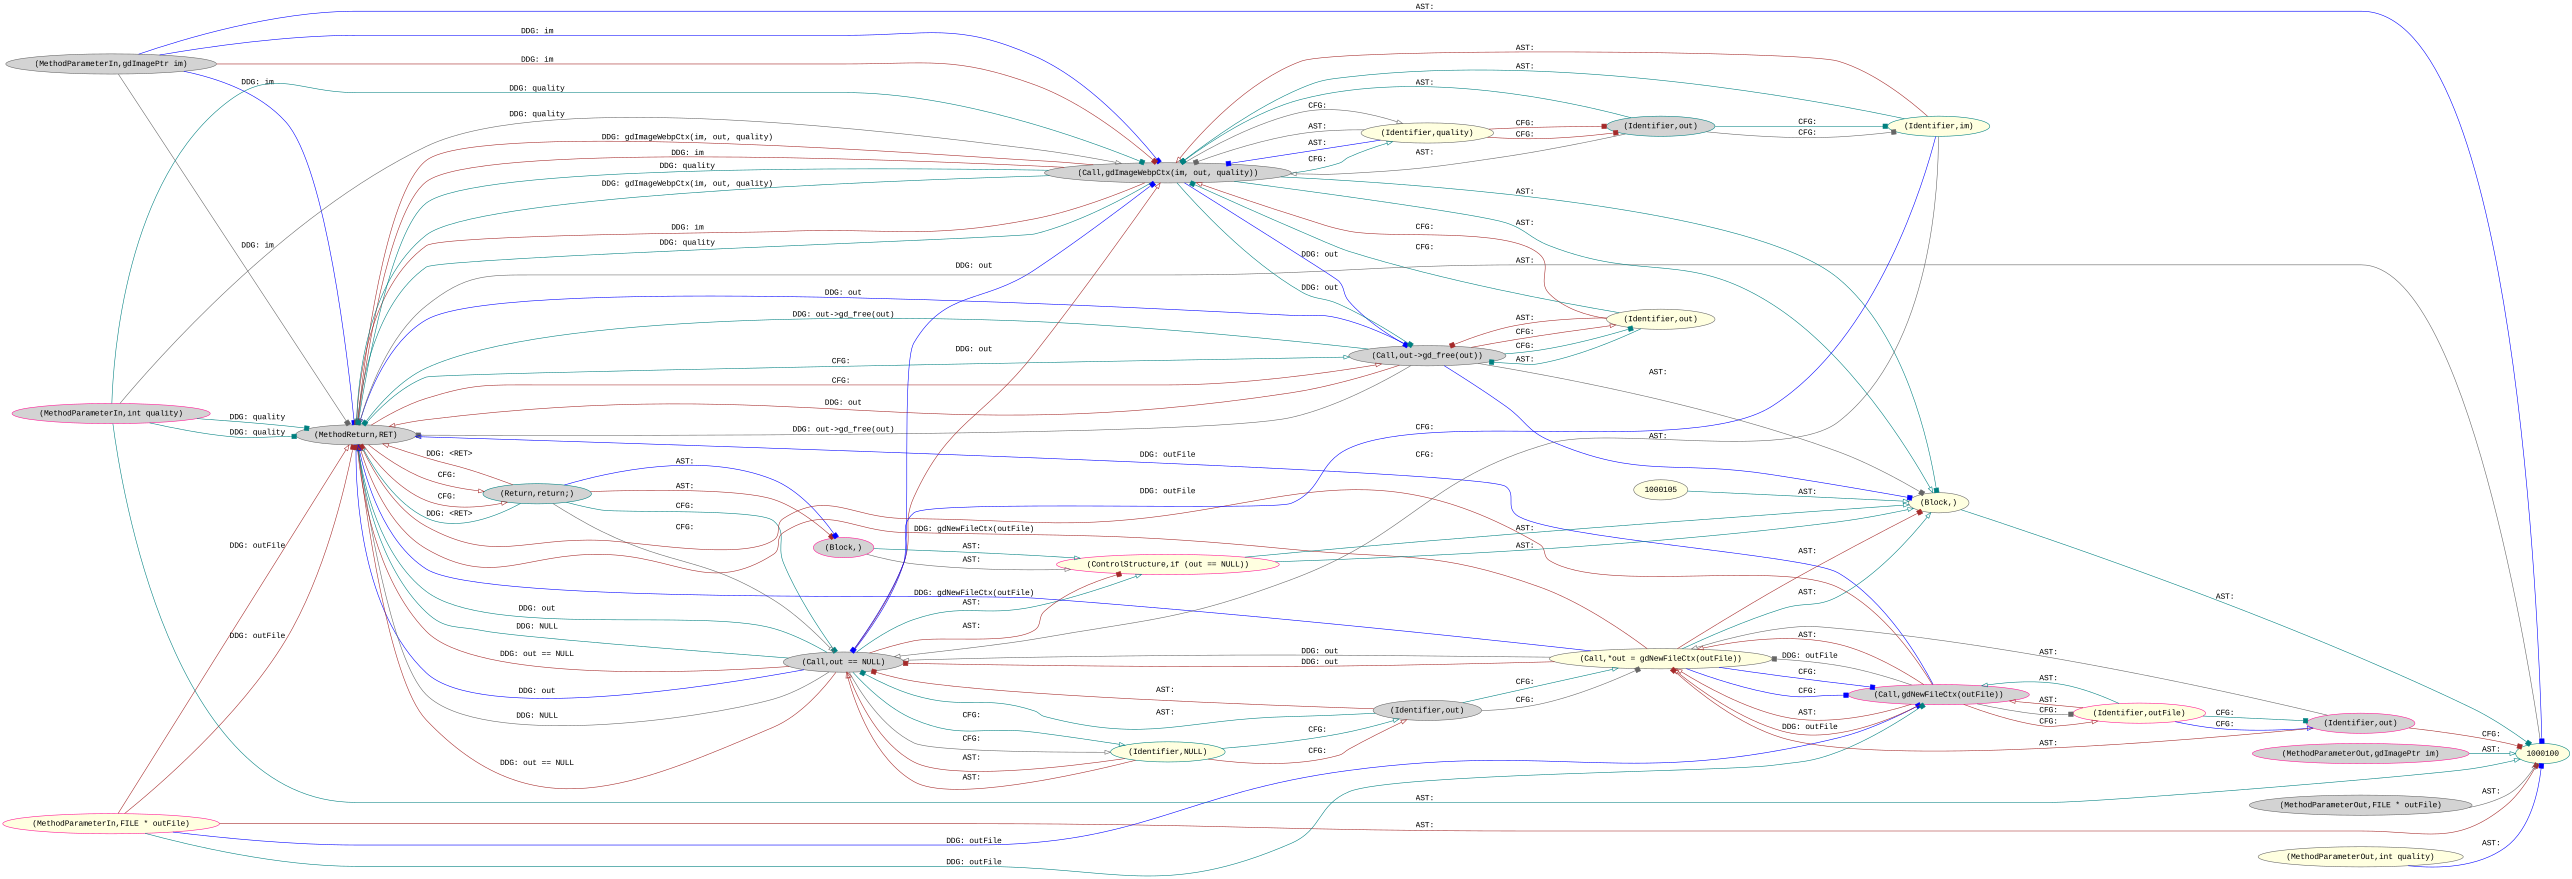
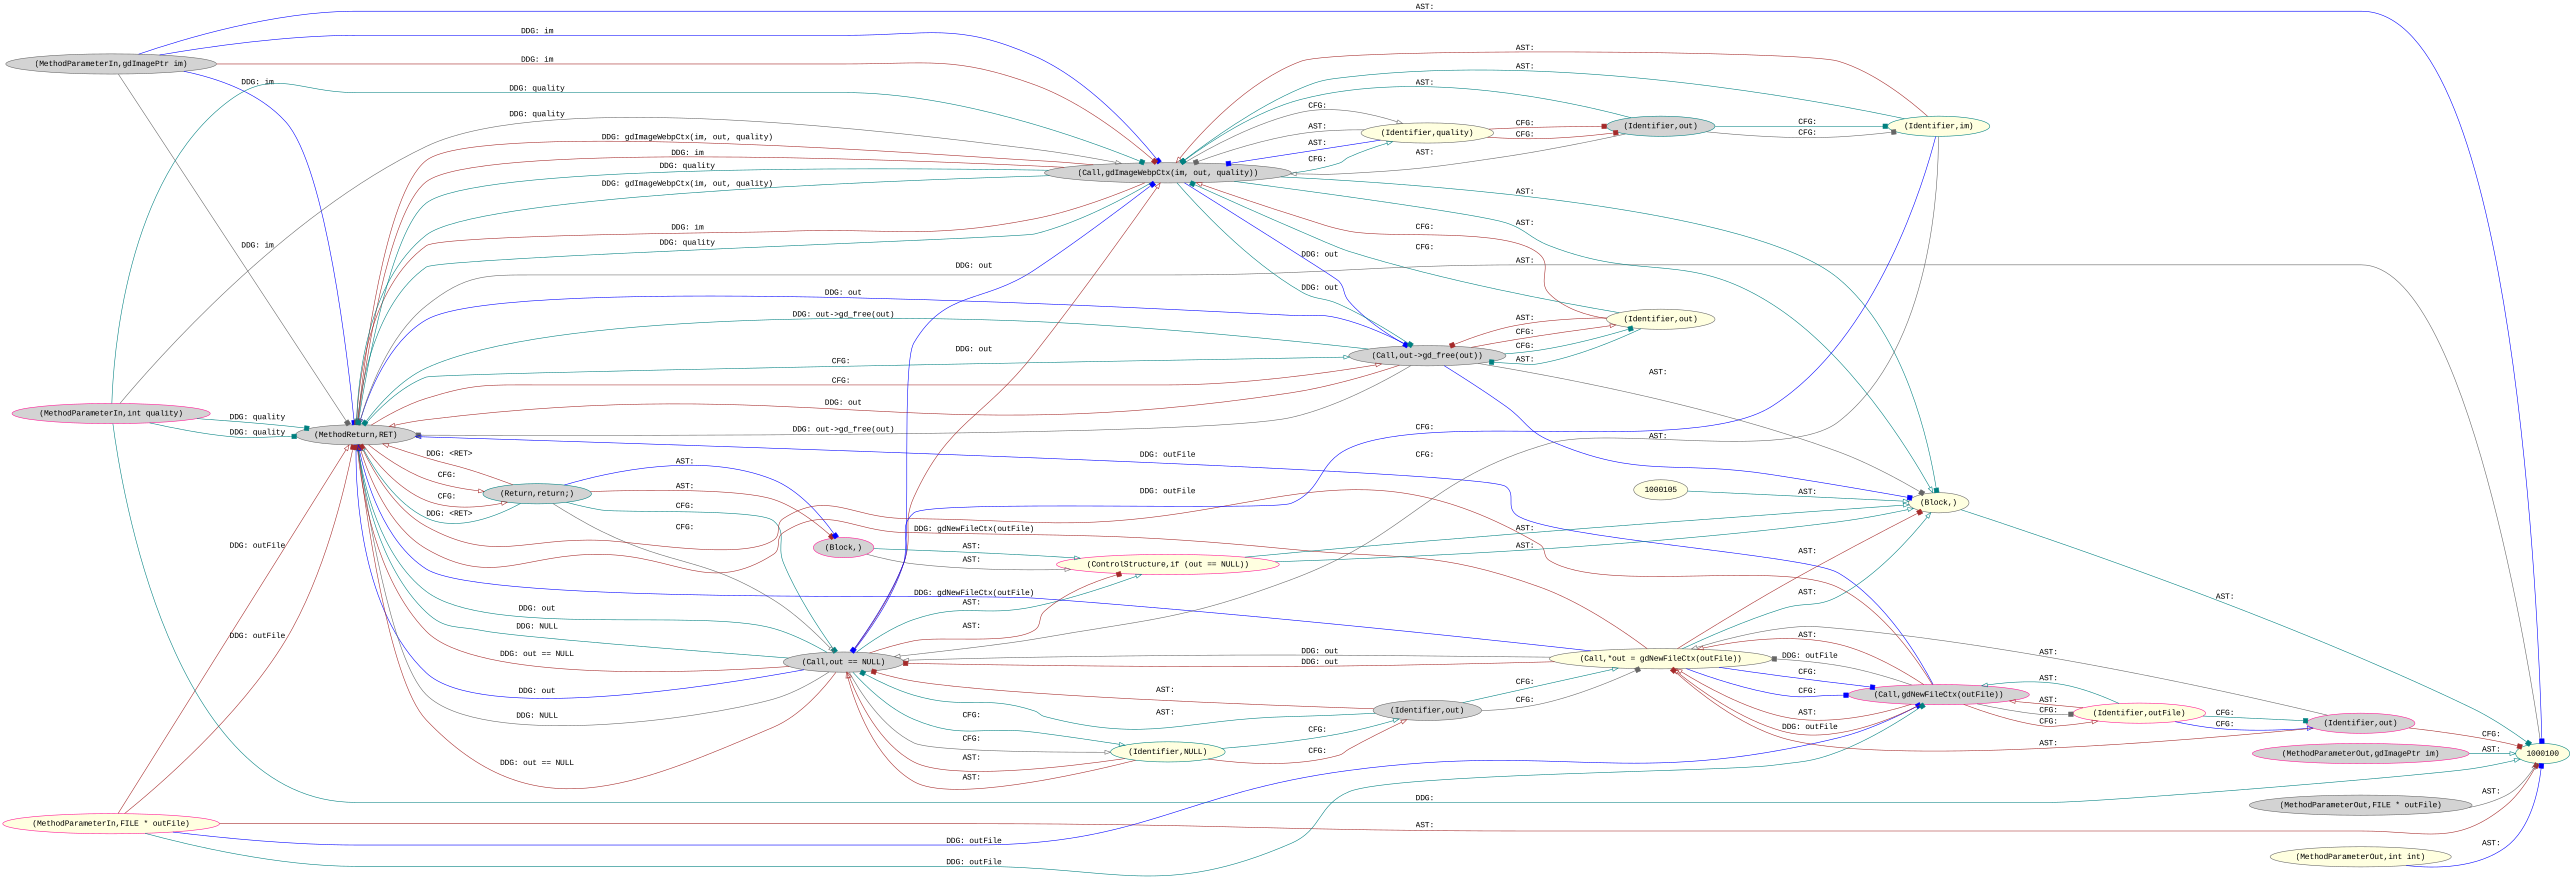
  digraph {
    fontname="Liberation Mono"
    rankdir=LR
    node [color=gray40 fillcolor=lightgrey fontname="Liberation Mono" style=filled]
    edge [arrowhead=box color=brown fontname="Liberation Mono"]
    n1 [label="(MethodReturn,RET)"]
    n2 [color=teal label="(Return,return;)"]
    n3 [label="(Call,out->gd_free(out))"]
    n4 [label="(Call,out == NULL)"]
    n5 [color=deeppink label="(Block,)"]
    n6 [fillcolor=lightyellow label="(Block,)"]
    n7 [fillcolor=lightyellow label="(Identifier,out)"]
    1000100 [color=teal fillcolor=lightyellow]
    n9 [label="(MethodParameterIn,gdImagePtr im)"]
    n10 [label="(Call,gdImageWebpCtx(im, out, quality))"]
    n11 [fillcolor=lightyellow label="(Identifier,quality)"]
    n12 [color=deeppink label="(MethodParameterOut,gdImagePtr im)"]
    n13 [color=deeppink fillcolor=lightyellow label="(MethodParameterIn,FILE * outFile)"]
    n14 [color=deeppink label="(Call,gdNewFileCtx(outFile))"]
    n15 [fillcolor=lightyellow label="(Call,*out = gdNewFileCtx(outFile))"]
    n16 [color=deeppink fillcolor=lightyellow label="(Identifier,outFile)"]
    n17 [label="(MethodParameterOut,FILE * outFile)"]
    n18 [color=deeppink label="(MethodParameterIn,int quality)"]
-   n19 [fillcolor=lightyellow label="(MethodParameterOut,int quality)"]
+   n19 [fillcolor=lightyellow label="(MethodParameterOut,int int)"]
    n20 [color=deeppink label="(Identifier,out)"]
    n21 [color=teal fillcolor=lightyellow label="(Identifier,NULL)"]
    n22 [color=deeppink fillcolor=lightyellow label="(ControlStructure,if (out == NULL))"]
    n23 [label="(Identifier,out)"]
    n24 [color=teal label="(Identifier,out)"]
    n25 [color=teal fillcolor=lightyellow label="(Identifier,im)"]
    1000105 [fillcolor=lightyellow]
    n1 -> n2 [arrowhead=onormal label="CFG: "]
    n1 -> n2 [arrowhead=onormal label="CFG: "]
    n1 -> n3 [arrowhead=onormal color=teal label="CFG: "]
    n1 -> n3 [arrowhead=onormal label="CFG: "]
    n2 -> n1 [arrowhead=onormal color=teal label="DDG: <RET>"]
    n2 -> n1 [arrowhead=onormal label="DDG: <RET>"]
    n2 -> n4 [color=teal label="CFG: "]
    n2 -> n4 [arrowhead=onormal color=gray40 label="CFG: "]
    n2 -> n5 [label="AST: "]
    n2 -> n5 [color=blue label="AST: "]
    n3 -> n1 [arrowhead=onormal label="DDG: out"]
    n3 -> n1 [color=gray40 label="DDG: out->gd_free(out)"]
    n3 -> n1 [arrowhead=onormal color=blue label="DDG: out"]
    n3 -> n1 [color=teal label="DDG: out->gd_free(out)"]
    n3 -> n6 [color=gray40 label="AST: "]
    n3 -> n6 [color=blue label="AST: "]
    n3 -> n7 [arrowhead=onormal label="CFG: "]
    n3 -> n7 [color=teal label="CFG: "]
    n4 -> n1 [color=blue label="DDG: out"]
    n4 -> n1 [color=gray40 label="DDG: NULL"]
    n4 -> n1 [label="DDG: out == NULL"]
    n4 -> n1 [arrowhead=onormal color=teal label="DDG: out"]
    n4 -> n1 [color=teal label="DDG: NULL"]
    n4 -> n1 [label="DDG: out == NULL"]
    n4 -> n10 [color=blue label="DDG: out"]
    n4 -> n10 [arrowhead=onormal label="DDG: out"]
    n4 -> n21 [arrowhead=onormal color=teal label="CFG: "]
    n4 -> n21 [arrowhead=onormal color=gray40 label="CFG: "]
    n4 -> n22 [arrowhead=onormal color=teal label="AST: "]
    n4 -> n22 [label="AST: "]
    n5 -> n22 [arrowhead=onormal color=gray40 label="AST: "]
    n5 -> n22 [arrowhead=onormal color=teal label="AST: "]
    n6 -> 1000100 [color=teal label="AST: "]
    n7 -> n3 [color=teal label="AST: "]
    n7 -> n3 [label="AST: "]
    n7 -> n10 [arrowhead=onormal label="CFG: "]
    n7 -> n10 [color=teal label="CFG: "]
    1000100 -> n1 [arrowhead=onormal color=gray40 label="AST: "]
    n9 -> n1 [color=blue label="DDG: im"]
    n9 -> n1 [color=gray40 label="DDG: im"]
    n9 -> 1000100 [color=blue label="AST: "]
    n9 -> n10 [color=blue label="DDG: im"]
    n9 -> n10 [label="DDG: im"]
    n10 -> n1 [label="DDG: im"]
    n10 -> n1 [color=teal label="DDG: quality"]
    n10 -> n1 [arrowhead=onormal label="DDG: gdImageWebpCtx(im, out, quality)"]
    n10 -> n1 [label="DDG: im"]
    n10 -> n1 [color=teal label="DDG: quality"]
    n10 -> n1 [arrowhead=onormal color=teal label="DDG: gdImageWebpCtx(im, out, quality)"]
    n10 -> n3 [color=blue label="DDG: out"]
    n10 -> n3 [color=teal label="DDG: out"]
    n10 -> n6 [color=teal label="AST: "]
    n10 -> n6 [arrowhead=onormal color=teal label="AST: "]
    n10 -> n11 [arrowhead=onormal color=teal label="CFG: "]
    n10 -> n11 [arrowhead=onormal color=gray40 label="CFG: "]
    n11 -> n10 [color=gray40 label="AST: "]
    n11 -> n10 [color=blue label="AST: "]
    n11 -> n24 [label="CFG: "]
    n11 -> n24 [label="CFG: "]
    n12 -> 1000100 [arrowhead=onormal color=teal label="AST: "]
    n13 -> n1 [arrowhead=onormal label="DDG: outFile"]
    n13 -> n1 [label="DDG: outFile"]
    n13 -> 1000100 [label="AST: "]
    n13 -> n14 [color=blue label="DDG: outFile"]
    n13 -> n14 [color=teal label="DDG: outFile"]
    n14 -> n1 [arrowhead=onormal color=blue label="DDG: outFile"]
    n14 -> n1 [label="DDG: outFile"]
    n14 -> n15 [arrowhead=onormal label="AST: "]
    n14 -> n15 [arrowhead=onormal label="DDG: outFile"]
    n14 -> n15 [arrowhead=onormal label="AST: "]
    n14 -> n15 [color=gray40 label="DDG: outFile"]
    n14 -> n16 [color=gray40 label="CFG: "]
    n14 -> n16 [arrowhead=onormal label="CFG: "]
    n15 -> n1 [arrowhead=onormal label="DDG: gdNewFileCtx(outFile)"]
    n15 -> n1 [arrowhead=onormal color=blue label="DDG: gdNewFileCtx(outFile)"]
    n15 -> n4 [arrowhead=onormal color=gray40 label="DDG: out"]
    n15 -> n4 [label="DDG: out"]
    n15 -> n6 [label="AST: "]
    n15 -> n6 [arrowhead=onormal color=teal label="AST: "]
    n15 -> n14 [color=blue label="CFG: "]
    n15 -> n14 [color=blue label="CFG: "]
    n16 -> n14 [arrowhead=onormal color=teal label="AST: "]
    n16 -> n14 [arrowhead=onormal label="AST: "]
    n16 -> n20 [color=teal label="CFG: "]
    n16 -> n20 [arrowhead=onormal color=blue label="CFG: "]
    n17 -> 1000100 [arrowhead=onormal color=gray40 label="AST: "]
    n18 -> n1 [color=teal label="DDG: quality"]
    n18 -> n1 [color=teal label="DDG: quality"]
-   n18 -> 1000100 [arrowhead=onormal color=teal label="AST: "]
+   n18 -> 1000100 [arrowhead=onormal color=teal label="DDG: "]
    n18 -> n10 [arrowhead=onormal color=gray40 label="DDG: quality"]
    n18 -> n10 [color=teal label="DDG: quality"]
    n19 -> 1000100 [color=blue label="AST: "]
    n20 -> 1000100 [label="CFG: "]
    n20 -> n15 [label="AST: "]
    n20 -> n15 [arrowhead=onormal color=gray40 label="AST: "]
    n21 -> n4 [arrowhead=onormal label="AST: "]
    n21 -> n4 [arrowhead=onormal label="AST: "]
    n21 -> n23 [arrowhead=onormal label="CFG: "]
    n21 -> n23 [arrowhead=onormal color=teal label="CFG: "]
    n22 -> n6 [arrowhead=onormal color=teal label="AST: "]
    n22 -> n6 [arrowhead=onormal color=teal label="AST: "]
    n23 -> n4 [label="AST: "]
    n23 -> n4 [color=teal label="AST: "]
    n23 -> n15 [color=gray40 label="CFG: "]
    n23 -> n15 [arrowhead=onormal color=teal label="CFG: "]
    n24 -> n10 [arrowhead=onormal color=gray40 label="AST: "]
    n24 -> n10 [color=teal label="AST: "]
    n24 -> n25 [color=teal label="CFG: "]
    n24 -> n25 [color=gray40 label="CFG: "]
    n25 -> n4 [arrowhead=onormal color=gray40 label="CFG: "]
    n25 -> n4 [color=blue label="CFG: "]
    n25 -> n10 [arrowhead=onormal label="AST: "]
    n25 -> n10 [color=teal label="AST: "]
    1000105 -> n6 [arrowhead=onormal color=teal label="AST: "]
  }
